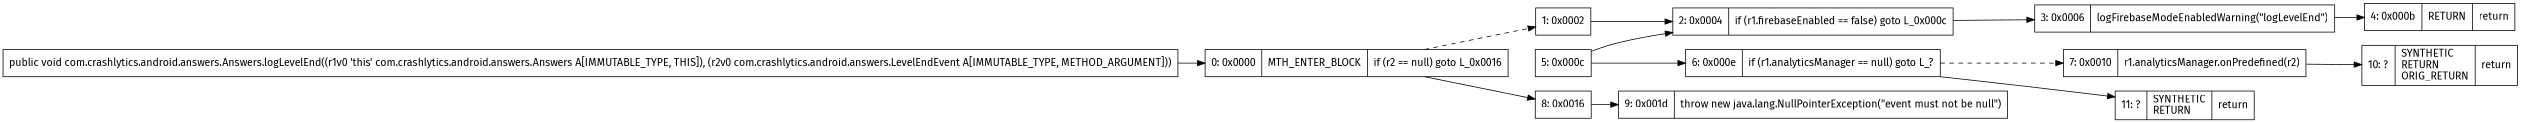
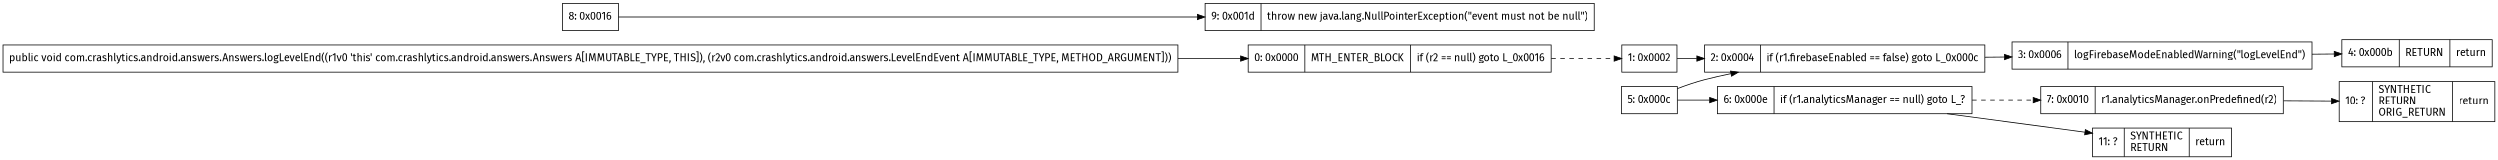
  digraph {
    fontname="Fira Sans"
    rankdir=LR
    node [fontname="Fira Sans" shape=record]
    edge [fontname="Fira Sans"]
    n1 [label="{0\:\ 0x0000|MTH_ENTER_BLOCK\l|if (r2 == null) goto L_0x0016\l}"]
    n2 [label="{1\:\ 0x0002}"]
    n3 [label="{8\:\ 0x0016}"]
    n4 [label="{2\:\ 0x0004|if (r1.firebaseEnabled == false) goto L_0x000c\l}"]
    n5 [label="{9\:\ 0x001d|throw new java.lang.NullPointerException(\"event must not be null\")\l}"]
    n6 [label="{3\:\ 0x0006|logFirebaseModeEnabledWarning(\"logLevelEnd\")\l}"]
    n7 [label="{4\:\ 0x000b|RETURN\l|return\l}"]
    n8 [label="{5\:\ 0x000c}"]
    n9 [label="{6\:\ 0x000e|if (r1.analyticsManager == null) goto L_?\l}"]
    n10 [label="{7\:\ 0x0010|r1.analyticsManager.onPredefined(r2)\l}"]
    n11 [label="{11\:\ ?|SYNTHETIC\lRETURN\l|return\l}"]
    n12 [label="{10\:\ ?|SYNTHETIC\lRETURN\lORIG_RETURN\l|return\l}"]
    n13 [label="{public void com.crashlytics.android.answers.Answers.logLevelEnd((r1v0 'this' com.crashlytics.android.answers.Answers A[IMMUTABLE_TYPE, THIS]), (r2v0 com.crashlytics.android.answers.LevelEndEvent A[IMMUTABLE_TYPE, METHOD_ARGUMENT])) }"]
    n1 -> n2 [style=dashed]
-   n1 -> n3
    n2 -> n4
    n3 -> n5
    n4 -> n6 [style=solid]
    n6 -> n7
    n8 -> n4
    n8 -> n9
    n9 -> n10 [style=dashed]
    n9 -> n11
    n10 -> n12
    n13 -> n1
  }
